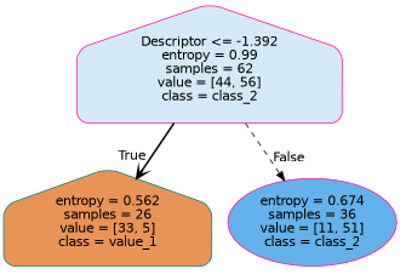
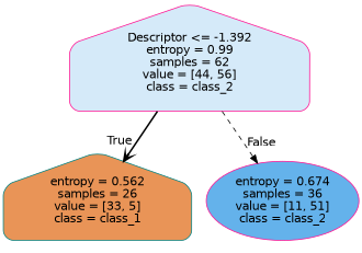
  digraph {
    node [color=deeppink fontname=helvetica shape=house style="filled, rounded"]
    edge [fontname=helvetica labeldistance=2.5]
    n1 [fillcolor="#d5eaf9" label="Descriptor <= -1.392\nentropy = 0.99\nsamples = 62\nvalue = [44, 56]\nclass = class_2"]
-   n2 [color=teal fillcolor="#e99457" label="entropy = 0.562\nsamples = 26\nvalue = [33, 5]\nclass = value_1"]
+   n2 [color=teal fillcolor="#e99457" label="entropy = 0.562\nsamples = 26\nvalue = [33, 5]\nclass = class_1"]
    n3 [fillcolor="#64b2eb" label="entropy = 0.674\nsamples = 36\nvalue = [11, 51]\nclass = class_2" shape=ellipse]
    n1 -> n2 [headlabel=True labelangle=45 style=bold arrowhead=vee]
    n1 -> n3 [headlabel=False labelangle=-45 style=dashed arrowhead=normal]
  }
